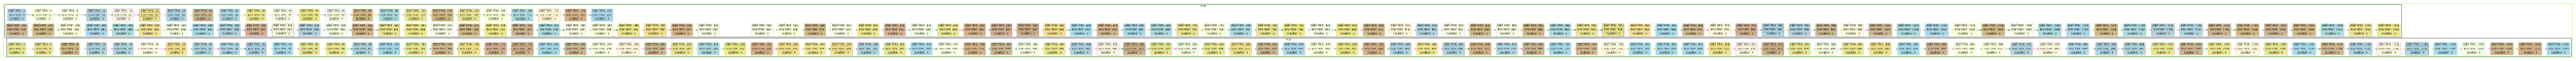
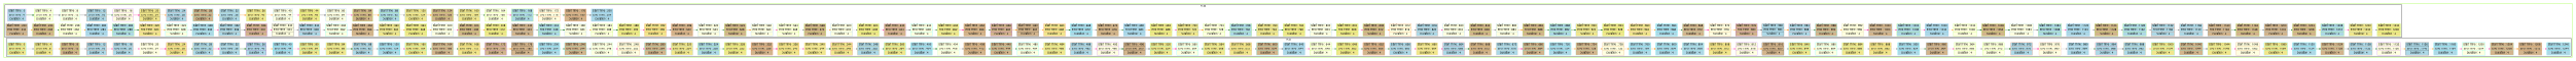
  digraph {
    fontname="Helvetica,Arial,sans-serif"
    rankdir=LR
    node [color=steelblue2 fillcolor=lightblue fontname="Helvetica,Arial,sans-serif" fontsize=20 shape=record style=filled]
    edge [color=gray40 fontname="Helvetica,Arial,sans-serif" style=dashed]
    n1 [color=violet label="Start Time : 0 | End Time : 4 | Duration : 4"]
    n2 [color=lawngreen fillcolor=lightyellow label="Start Time : 4 | End Time : 8 | Duration : 4"]
    n3 [color=aquamarine fillcolor=lightyellow label="Start Time : 8 | End Time : 12 | Duration : 4"]
    n4 [color=chocolate label="Start Time : 12 | End Time : 16 | Duration : 4"]
    n5 [color=x11purple fillcolor=lightyellow label="Start Time : 16 | End Time : 20 | Duration : 4"]
    n6 [color=cornflower fillcolor=khaki label="Start Time : 20 | End Time : 24 | Duration : 4"]
    n7 [color=brown1 label="Start Time : 24 | End Time : 28 | Duration : 4"]
    n8 [color=cyan fillcolor=tan label="Start Time : 28 | End Time : 32 | Duration : 4"]
    n9 [color=darkkhaki label="Start Time : 32 | End Time : 36 | Duration : 4"]
    n10 [color=cadetblue1 fillcolor=khaki label="Start Time : 36 | End Time : 40 | Duration : 4"]
    n11 [fillcolor=lightyellow label="Start Time : 40 | End Time : 44 | Duration : 4"]
    n12 [color=lawngreen fillcolor=khaki label="Start Time : 44 | End Time : 48 | Duration : 4"]
    n13 [fillcolor=lightyellow label="Start Time : 80 | End Time : 84 | Duration : 4"]
    n14 [color=lawngreen fillcolor=tan label="Start Time : 84 | End Time : 88 | Duration : 4"]
    n15 [color=chartreuse label="Start Time : 88 | End Time : 92 | Duration : 4"]
    n16 [fillcolor=khaki label="Start Time : 120 | End Time : 124 | Duration : 4"]
    n17 [color=lawngreen fillcolor=tan label="Start Time : 124 | End Time : 128 | Duration : 4"]
    n18 [fillcolor=khaki label="Start Time : 160 | End Time : 164 | Duration : 4"]
    n19 [color=lawngreen fillcolor=lightyellow label="Start Time : 164 | End Time : 168 | Duration : 4"]
    n20 [color=chartreuse label="Start Time : 168 | End Time : 172 | Duration : 4"]
    n21 [color=orangered1 fillcolor=lightyellow label="Start Time : 172 | End Time : 176 | Duration : 4"]
    n22 [color=coral fillcolor=tan label="Start Time : 176 | End Time : 180 | Duration : 4"]
    n23 [label="Start Time : 200 | End Time : 204 | Duration : 4"]
    n24 [fillcolor=tan label="Start Time : 240 | End Time : 244 | Duration : 4"]
    n25 [color=lawngreen fillcolor=tan label="Start Time : 244 | End Time : 248 | Duration : 4"]
    n26 [color=chartreuse fillcolor=lightyellow label="Start Time : 248 | End Time : 252 | Duration : 4"]
    n27 [label="Start Time : 280 | End Time : 284 | Duration : 4"]
    n28 [color=lawngreen label="Start Time : 284 | End Time : 288 | Duration : 4"]
    n29 [color=violet fillcolor=khaki label="Start Time : 320 | End Time : 324 | Duration : 4"]
    n30 [color=aqua fillcolor=lightyellow label="Start Time : 324 | End Time : 328 | Duration : 4"]
    n31 [color=aquamarine label="Start Time : 328 | End Time : 332 | Duration : 4"]
    n32 [color=chocolate label="Start Time : 332 | End Time : 336 | Duration : 4"]
    n33 [color=x11purple fillcolor=tan label="Start Time : 336 | End Time : 340 | Duration : 4"]
    n34 [color=cornflower fillcolor=lightyellow label="Start Time : 340 | End Time : 344 | Duration : 4"]
    n35 [color=brown1 label="Start Time : 344 | End Time : 348 | Duration : 4"]
    n36 [color=cyan fillcolor=lightyellow label="Start Time : 348 | End Time : 352 | Duration : 4"]
    n37 [color=darkkhaki fillcolor=tan label="Start Time : 352 | End Time : 356 | Duration : 4"]
    n38 [fillcolor=khaki label="Start Time : 360 | End Time : 364 | Duration : 4"]
    n39 [color=lawngreen fillcolor=khaki label="Start Time : 364 | End Time : 368 | Duration : 4"]
    n40 [fillcolor=lightyellow label="Start Time : 400 | End Time : 404 | Duration : 4"]
    n41 [color=lawngreen fillcolor=tan label="Start Time : 404 | End Time : 408 | Duration : 4"]
    n42 [color=chartreuse fillcolor=khaki label="Start Time : 408 | End Time : 412 | Duration : 4"]
    n43 [fillcolor=tan label="Start Time : 440 | End Time : 444 | Duration : 4"]
    n44 [color=lawngreen label="Start Time : 444 | End Time : 448 | Duration : 4"]
    n45 [fillcolor=lightyellow label="Start Time : 480 | End Time : 484 | Duration : 4"]
    n46 [color=lawngreen fillcolor=lightyellow label="Start Time : 484 | End Time : 488 | Duration : 4"]
    n47 [color=chartreuse fillcolor=khaki label="Start Time : 488 | End Time : 492 | Duration : 4"]
    n48 [color=orangered1 fillcolor=khaki label="Start Time : 492 | End Time : 496 | Duration : 4"]
    n49 [color=coral fillcolor=tan label="Start Time : 496 | End Time : 500 | Duration : 4"]
    n50 [fillcolor=lightyellow label="Start Time : 520 | End Time : 524 | Duration : 4"]
+   n51 [color=lawngreen fillcolor=tan label="Start Time : 524 | End Time : 528 | Duration : 4"]
    n52 [fillcolor=lightyellow label="Start Time : 560 | End Time : 564 | Duration : 4"]
    n53 [color=lawngreen fillcolor=lightyellow label="Start Time : 564 | End Time : 568 | Duration : 4"]
    n54 [color=chartreuse fillcolor=tan label="Start Time : 568 | End Time : 572 | Duration : 4"]
    n55 [fillcolor=lightyellow label="Start Time : 600 | End Time : 604 | Duration : 4"]
    n56 [color=lawngreen fillcolor=khaki label="Start Time : 604 | End Time : 608 | Duration : 4"]
    n57 [color=violet fillcolor=tan label="Start Time : 640 | End Time : 644 | Duration : 4"]
    n58 [color=aqua fillcolor=lightyellow label="Start Time : 644 | End Time : 648 | Duration : 4"]
    n59 [color=aquamarine fillcolor=khaki label="Start Time : 648 | End Time : 652 | Duration : 4"]
    n60 [color=chocolate fillcolor=tan label="Start Time : 652 | End Time : 656 | Duration : 4"]
    n61 [color=x11purple fillcolor=tan label="Start Time : 656 | End Time : 660 | Duration : 4"]
    n62 [color=cornflower fillcolor=tan label="Start Time : 660 | End Time : 664 | Duration : 4"]
    n63 [color=brown1 fillcolor=khaki label="Start Time : 664 | End Time : 668 | Duration : 4"]
    n64 [color=cyan label="Start Time : 668 | End Time : 672 | Duration : 4"]
    n65 [color=darkkhaki fillcolor=tan label="Start Time : 672 | End Time : 676 | Duration : 4"]
    n66 [label="Start Time : 680 | End Time : 684 | Duration : 4"]
-   n67 [color=lawngreen label="Start Time : 684 | End Time : 688 | Duration : 4"]
+   n67 [color=lawngreen fillcolor=khaki label="Start Time : 684 | End Time : 688 | Duration : 4"]
    n68 [fillcolor=khaki label="Start Time : 720 | End Time : 724 | Duration : 4"]
    n69 [color=lawngreen fillcolor=lightyellow label="Start Time : 724 | End Time : 728 | Duration : 4"]
    n70 [color=chartreuse label="Start Time : 728 | End Time : 732 | Duration : 4"]
    n71 [fillcolor=khaki label="Start Time : 760 | End Time : 764 | Duration : 4"]
    n72 [color=lawngreen fillcolor=khaki label="Start Time : 764 | End Time : 768 | Duration : 4"]
    n73 [fillcolor=lightyellow label="Start Time : 800 | End Time : 804 | Duration : 4"]
    n74 [color=lawngreen fillcolor=khaki label="Start Time : 804 | End Time : 808 | Duration : 4"]
    n75 [color=chartreuse fillcolor=tan label="Start Time : 808 | End Time : 812 | Duration : 4"]
    n76 [color=orangered1 fillcolor=lightyellow label="Start Time : 812 | End Time : 816 | Duration : 4"]
    n77 [color=coral label="Start Time : 816 | End Time : 820 | Duration : 4"]
    n78 [fillcolor=lightyellow label="Start Time : 840 | End Time : 844 | Duration : 4"]
    n79 [color=lawngreen fillcolor=tan label="Start Time : 844 | End Time : 848 | Duration : 4"]
    n80 [fillcolor=lightyellow label="Start Time : 880 | End Time : 884 | Duration : 4"]
    n81 [color=lawngreen fillcolor=tan label="Start Time : 884 | End Time : 888 | Duration : 4"]
    n82 [color=chartreuse label="Start Time : 888 | End Time : 892 | Duration : 4"]
    n83 [fillcolor=khaki label="Start Time : 920 | End Time : 924 | Duration : 4"]
-   n84 [color=cornflower fillcolor=khaki label="Start Time : 924 | End Time : 928 | Duration : 4"]
+   n84 [color=lawngreen fillcolor=khaki label="Start Time : 924 | End Time : 928 | Duration : 4"]
    n85 [color=violet fillcolor=khaki label="Start Time : 960 | End Time : 964 | Duration : 4"]
    n86 [color=aqua label="Start Time : 964 | End Time : 968 | Duration : 4"]
    n87 [color=aquamarine fillcolor=tan label="Start Time : 968 | End Time : 972 | Duration : 4"]
    n88 [color=chocolate fillcolor=lightyellow label="Start Time : 972 | End Time : 976 | Duration : 4"]
    n89 [color=x11purple fillcolor=tan label="Start Time : 976 | End Time : 980 | Duration : 4"]
    n90 [color=cornflower label="Start Time : 980 | End Time : 984 | Duration : 4"]
    n91 [color=brown1 label="Start Time : 984 | End Time : 988 | Duration : 4"]
    n92 [color=cyan fillcolor=tan label="Start Time : 988 | End Time : 992 | Duration : 4"]
    n93 [color=darkkhaki fillcolor=lightyellow label="Start Time : 992 | End Time : 996 | Duration : 4"]
    n94 [fillcolor=tan label="Start Time : 1000 | End Time : 1004 | Duration : 4"]
    n95 [color=lawngreen label="Start Time : 1004 | End Time : 1008 | Duration : 4"]
    n96 [label="Start Time : 1040 | End Time : 1044 | Duration : 4"]
    n97 [color=lawngreen fillcolor=lightyellow label="Start Time : 1044 | End Time : 1048 | Duration : 4"]
    n98 [color=chartreuse fillcolor=tan label="Start Time : 1048 | End Time : 1052 | Duration : 4"]
    n99 [fillcolor=lightyellow label="Start Time : 1080 | End Time : 1084 | Duration : 4"]
    n100 [color=lawngreen label="Start Time : 1084 | End Time : 1088 | Duration : 4"]
    n101 [label="Start Time : 1120 | End Time : 1124 | Duration : 4"]
    n102 [color=lawngreen fillcolor=tan label="Start Time : 1124 | End Time : 1128 | Duration : 4"]
    n103 [color=chartreuse label="Start Time : 1128 | End Time : 1132 | Duration : 4"]
    n104 [color=orangered1 label="Start Time : 1132 | End Time : 1136 | Duration : 4"]
    n105 [color=coral label="Start Time : 1136 | End Time : 1140 | Duration : 4"]
    n106 [fillcolor=tan label="Start Time : 1160 | End Time : 1164 | Duration : 4"]
    n107 [color=lawngreen fillcolor=tan label="Start Time : 1164 | End Time : 1168 | Duration : 4"]
    n108 [fillcolor=tan label="Start Time : 1200 | End Time : 1204 | Duration : 4"]
    n109 [color=lawngreen fillcolor=tan label="Start Time : 1204 | End Time : 1208 | Duration : 4"]
    n110 [color=chartreuse label="Start Time : 1208 | End Time : 1212 | Duration : 4"]
    n111 [fillcolor=khaki label="Start Time : 1240 | End Time : 1244 | Duration : 4"]
    n112 [color=lawngreen fillcolor=khaki label="Start Time : 1244 | End Time : 1248 | Duration : 4"]
    n113 [color=aqua fillcolor=khaki label="Start Time : 0 | End Time : 4 | Duration : 4"]
    n114 [fillcolor=khaki label="Start Time : 4 | End Time : 8 | Duration : 4"]
    n115 [color=chartreuse fillcolor=tan label="Start Time : 8 | End Time : 12 | Duration : 4"]
    n116 [color=orangered1 label="Start Time : 12 | End Time : 16 | Duration : 4"]
    n117 [color=coral label="Start Time : 16 | End Time : 20 | Duration : 4"]
    n118 [color=thistle1 fillcolor=lightyellow label="Start Time : 20 | End Time : 24 | Duration : 4"]
    n119 [color=crimson fillcolor=khaki label="Start Time : 24 | End Time : 28 | Duration : 4"]
    n120 [color=darkgoldenrod label="Start Time : 28 | End Time : 32 | Duration : 4"]
    n121 [color=burlywood1 label="Start Time : 32 | End Time : 36 | Duration : 4"]
    n122 [color=darkmagenta label="Start Time : 36 | End Time : 40 | Duration : 4"]
    n123 [color=aqua label="Start Time : 40 | End Time : 44 | Duration : 4"]
    n124 [color=aqua fillcolor=khaki label="Start Time : 80 | End Time : 84 | Duration : 4"]
    n125 [color=aquamarine fillcolor=khaki label="Start Time : 84 | End Time : 88 | Duration : 4"]
    n126 [color=chocolate label="Start Time : 88 | End Time : 92 | Duration : 4"]
    n127 [color=aqua label="Start Time : 120 | End Time : 124 | Duration : 4"]
    n128 [color=aqua fillcolor=khaki label="Start Time : 160 | End Time : 164 | Duration : 4"]
    n129 [color=aquamarine fillcolor=tan label="Start Time : 164 | End Time : 168 | Duration : 4"]
    n130 [color=chocolate fillcolor=khaki label="Start Time : 168 | End Time : 172 | Duration : 4"]
    n131 [color=x11purple fillcolor=tan label="Start Time : 172 | End Time : 176 | Duration : 4"]
    n132 [color=cornflower fillcolor=tan label="Start Time : 176 | End Time : 180 | Duration : 4"]
    n133 [color=aqua label="Start Time : 200 | End Time : 204 | Duration : 4"]
    n134 [color=aqua fillcolor=tan label="Start Time : 240 | End Time : 244 | Duration : 4"]
    n135 [color=aquamarine fillcolor=lightyellow label="Start Time : 244 | End Time : 248 | Duration : 4"]
    n136 [color=chocolate fillcolor=lightyellow label="Start Time : 248 | End Time : 252 | Duration : 4"]
    n137 [color=aqua fillcolor=tan label="Start Time : 280 | End Time : 284 | Duration : 4"]
    n138 [fillcolor=khaki label="Start Time : 320 | End Time : 324 | Duration : 4"]
    n139 [color=lawngreen label="Start Time : 324 | End Time : 328 | Duration : 4"]
    n140 [color=chartreuse fillcolor=khaki label="Start Time : 328 | End Time : 332 | Duration : 4"]
    n141 [color=orangered1 fillcolor=tan label="Start Time : 332 | End Time : 336 | Duration : 4"]
    n142 [color=coral fillcolor=khaki label="Start Time : 336 | End Time : 340 | Duration : 4"]
    n143 [color=thistle1 fillcolor=khaki label="Start Time : 340 | End Time : 344 | Duration : 4"]
    n144 [color=crimson fillcolor=khaki label="Start Time : 344 | End Time : 348 | Duration : 4"]
    n145 [color=darkgoldenrod label="Start Time : 348 | End Time : 352 | Duration : 4"]
    n146 [color=aqua fillcolor=khaki label="Start Time : 360 | End Time : 364 | Duration : 4"]
    n147 [color=aqua label="Start Time : 400 | End Time : 404 | Duration : 4"]
    n148 [color=aquamarine fillcolor=lightyellow label="Start Time : 404 | End Time : 408 | Duration : 4"]
    n149 [color=chocolate fillcolor=tan label="Start Time : 408 | End Time : 412 | Duration : 4"]
    n150 [color=aqua fillcolor=tan label="Start Time : 440 | End Time : 444 | Duration : 4"]
    n151 [color=aqua fillcolor=lightyellow label="Start Time : 480 | End Time : 484 | Duration : 4"]
    n152 [color=aquamarine fillcolor=khaki label="Start Time : 484 | End Time : 488 | Duration : 4"]
    n153 [color=chocolate label="Start Time : 488 | End Time : 492 | Duration : 4"]
    n154 [color=x11purple fillcolor=lightyellow label="Start Time : 492 | End Time : 496 | Duration : 4"]
    n155 [color=cornflower fillcolor=tan label="Start Time : 496 | End Time : 500 | Duration : 4"]
    n156 [color=aqua fillcolor=khaki label="Start Time : 520 | End Time : 524 | Duration : 4"]
    n157 [color=aqua fillcolor=lightyellow label="Start Time : 560 | End Time : 564 | Duration : 4"]
    n158 [color=aquamarine fillcolor=khaki label="Start Time : 564 | End Time : 568 | Duration : 4"]
    n159 [color=chocolate fillcolor=khaki label="Start Time : 568 | End Time : 572 | Duration : 4"]
    n160 [color=aqua fillcolor=tan label="Start Time : 600 | End Time : 604 | Duration : 4"]
    n161 [label="Start Time : 640 | End Time : 644 | Duration : 4"]
    n162 [color=lawngreen fillcolor=lightyellow label="Start Time : 644 | End Time : 648 | Duration : 4"]
    n163 [color=chartreuse fillcolor=khaki label="Start Time : 648 | End Time : 652 | Duration : 4"]
    n164 [color=orangered1 fillcolor=tan label="Start Time : 652 | End Time : 656 | Duration : 4"]
    n165 [color=coral label="Start Time : 656 | End Time : 660 | Duration : 4"]
    n166 [color=thistle1 fillcolor=khaki label="Start Time : 660 | End Time : 664 | Duration : 4"]
    n167 [color=crimson label="Start Time : 664 | End Time : 668 | Duration : 4"]
    n168 [color=darkgoldenrod fillcolor=tan label="Start Time : 668 | End Time : 672 | Duration : 4"]
    n169 [color=burlywood1 label="Start Time : 672 | End Time : 676 | Duration : 4"]
    n170 [color=aqua fillcolor=tan label="Start Time : 680 | End Time : 684 | Duration : 4"]
    n171 [color=aqua label="Start Time : 720 | End Time : 724 | Duration : 4"]
    n172 [color=aquamarine fillcolor=tan label="Start Time : 724 | End Time : 728 | Duration : 4"]
    n173 [color=chocolate fillcolor=lightyellow label="Start Time : 728 | End Time : 732 | Duration : 4"]
    n174 [color=aqua label="Start Time : 760 | End Time : 764 | Duration : 4"]
    n175 [color=aqua label="Start Time : 800 | End Time : 804 | Duration : 4"]
    n176 [color=aquamarine label="Start Time : 804 | End Time : 808 | Duration : 4"]
    n177 [color=chocolate fillcolor=khaki label="Start Time : 808 | End Time : 812 | Duration : 4"]
    n178 [color=x11purple fillcolor=lightyellow label="Start Time : 812 | End Time : 816 | Duration : 4"]
    n179 [color=cornflower fillcolor=tan label="Start Time : 816 | End Time : 820 | Duration : 4"]
    n180 [color=aqua fillcolor=khaki label="Start Time : 840 | End Time : 844 | Duration : 4"]
    n181 [color=aqua fillcolor=lightyellow label="Start Time : 880 | End Time : 884 | Duration : 4"]
    n182 [color=aquamarine fillcolor=khaki label="Start Time : 884 | End Time : 888 | Duration : 4"]
    n183 [color=chocolate fillcolor=khaki label="Start Time : 888 | End Time : 892 | Duration : 4"]
    n184 [color=aqua label="Start Time : 920 | End Time : 924 | Duration : 4"]
    n185 [fillcolor=tan label="Start Time : 960 | End Time : 964 | Duration : 4"]
    n186 [color=lawngreen fillcolor=lightyellow label="Start Time : 964 | End Time : 968 | Duration : 4"]
    n187 [color=chartreuse fillcolor=lightyellow label="Start Time : 968 | End Time : 972 | Duration : 4"]
    n188 [color=orangered1 label="Start Time : 972 | End Time : 976 | Duration : 4"]
    n189 [color=coral fillcolor=lightyellow label="Start Time : 976 | End Time : 980 | Duration : 4"]
    n190 [color=thistle1 label="Start Time : 980 | End Time : 984 | Duration : 4"]
    n191 [color=crimson label="Start Time : 984 | End Time : 988 | Duration : 4"]
    n192 [color=darkgoldenrod label="Start Time : 988 | End Time : 992 | Duration : 4"]
    n193 [color=aqua fillcolor=khaki label="Start Time : 1000 | End Time : 1004 | Duration : 4"]
    n194 [color=aqua fillcolor=tan label="Start Time : 1040 | End Time : 1044 | Duration : 4"]
    n195 [color=aquamarine fillcolor=khaki label="Start Time : 1044 | End Time : 1048 | Duration : 4"]
    n196 [color=chocolate fillcolor=lightyellow label="Start Time : 1048 | End Time : 1052 | Duration : 4"]
    n197 [color=aqua fillcolor=khaki label="Start Time : 1080 | End Time : 1084 | Duration : 4"]
    n198 [color=aqua label="Start Time : 1120 | End Time : 1124 | Duration : 4"]
    n199 [color=aquamarine fillcolor=tan label="Start Time : 1124 | End Time : 1128 | Duration : 4"]
    n200 [color=chocolate label="Start Time : 1128 | End Time : 1132 | Duration : 4"]
    n201 [color=x11purple fillcolor=lightyellow label="Start Time : 1132 | End Time : 1136 | Duration : 4"]
    n202 [color=cornflower label="Start Time : 1136 | End Time : 1140 | Duration : 4"]
    n203 [color=aqua label="Start Time : 1160 | End Time : 1164 | Duration : 4"]
    n204 [color=aqua fillcolor=lightyellow label="Start Time : 1200 | End Time : 1204 | Duration : 4"]
    n205 [color=aquamarine fillcolor=tan label="Start Time : 1204 | End Time : 1208 | Duration : 4"]
    n206 [color=chocolate fillcolor=tan label="Start Time : 1208 | End Time : 1212 | Duration : 4"]
    n207 [color=aqua label="Start Time : 1240 | End Time : 1244 | Duration : 4"]
    subgraph cluster_1 {
      color=chartreuse
      style=bold
      subgraph cluster_2 {
        color=black
        label="PC #6"
        style=bold
        n1
        n2
        n3
        n4
        n5
        n6
        n7
        n8
        n9
        n10
        n11
        n12
        n13
        n14
        n15
        n16
        n17
        n18
        n19
        n20
        n21
        n22
        n23
        n24
        n25
        n26
        n27
        n28
        n29
        n30
        n31
        n32
        n33
        n34
        n35
        n36
        n37
        n38
        n39
        n40
        n41
        n42
        n43
        n44
        n45
        n46
        n47
        n48
        n49
        n50
+       n51
        n52
        n53
        n54
        n55
        n56
        n57
        n58
        n59
        n60
        n61
        n62
        n63
        n64
        n65
        n66
        n67
        n68
        n69
        n70
        n71
        n72
        n73
        n74
        n75
        n76
        n77
        n78
        n79
        n80
        n81
        n82
        n83
        n84
        n85
        n86
        n87
        n88
        n89
        n90
        n91
        n92
        n93
        n94
        n95
        n96
        n97
        n98
        n99
        n100
        n101
        n102
        n103
        n104
        n105
        n106
        n107
        n108
        n109
        n110
        n111
        n112
      }
      subgraph cluster_3 {
        color=black
        label="PC #2"
        style=bold
        n113
        n114
        n115
        n116
        n117
        n118
        n119
        n120
        n121
        n122
        n123
        n124
        n125
        n126
        n127
        n128
        n129
        n130
        n131
        n132
        n133
        n134
        n135
        n136
        n137
        n138
        n139
        n140
        n141
        n142
        n143
        n144
        n145
        n146
        n147
        n148
        n149
        n150
        n151
        n152
        n153
        n154
        n155
        n156
        n157
        n158
        n159
        n160
        n161
        n162
        n163
        n164
        n165
        n166
        n167
        n168
        n169
        n170
        n171
        n172
        n173
        n174
        n175
        n176
        n177
        n178
        n179
        n180
        n181
        n182
        n183
        n184
        n185
        n186
        n187
        n188
        n189
        n190
        n191
        n192
        n193
        n194
        n195
        n196
        n197
        n198
        n199
        n200
        n201
        n202
        n203
        n204
        n205
        n206
        n207
      }
    }
    n1 -> n2 [color=darkgreen style=bold]
    n2 -> n3 [style=bold]
    n3 -> n4 [style=bold]
    n4 -> n5 [color=darkgreen style=solid]
    n5 -> n6 [color=deeppink style=bold]
    n6 -> n7 [color=darkorange style=solid]
    n7 -> n8 [color=darkorange]
    n8 -> n9 [color=darkorange]
    n9 -> n10 [color=darkorange style=bold]
    n10 -> n11 [color=darkorange style=solid]
    n11 -> n12 [color=deeppink]
    n12 -> n13 [style=bold]
    n13 -> n14 [color=deeppink style=solid]
    n14 -> n15 [color=darkorange style=bold]
    n15 -> n16 [style=solid]
    n16 -> n17 [color=darkorange style=bold]
    n17 -> n18 [style=solid]
    n18 -> n19 [color=darkgreen]
    n19 -> n20 [color=deeppink style=solid]
    n20 -> n21 [color=darkgreen style=solid]
    n21 -> n22 [color=darkgreen]
    n22 -> n23 [style=bold]
    n24 -> n25 [color=darkorange]
    n25 -> n26 [color=darkgreen]
    n26 -> n27 [color=darkorange]
    n27 -> n28 [color=darkorange style=bold]
    n28 -> n29 [color=darkgreen style=bold]
    n29 -> n30 [color=darkorange style=solid]
    n30 -> n31 [style=solid]
    n31 -> n32 [color=deeppink style=solid]
    n32 -> n33 [style=bold]
    n33 -> n34 [color=deeppink]
    n34 -> n35 [style=solid]
    n35 -> n36
    n36 -> n37 [style=bold]
    n37 -> n38 [style=bold]
    n38 -> n39 [color=darkorange style=solid]
    n39 -> n40 [color=darkorange style=solid]
    n40 -> n41 [color=deeppink]
    n41 -> n42 [color=darkorange style=solid]
    n42 -> n43 [color=darkorange style=solid]
    n43 -> n44 [style=solid]
    n44 -> n45 [color=darkgreen style=bold]
    n45 -> n46 [color=darkorange]
    n46 -> n47 [color=darkgreen style=bold]
    n47 -> n48 [color=deeppink style=solid]
    n48 -> n49 [style=bold]
    n49 -> n50 [color=darkgreen style=solid]
+   n50 -> n51 [color=darkgreen]
+   n51 -> n52 [color=darkorange style=bold]
    n52 -> n53 [color=deeppink]
    n53 -> n54
    n54 -> n55 [color=darkorange]
    n55 -> n56
    n56 -> n57 [color=deeppink]
    n57 -> n58 [style=bold]
    n58 -> n59 [color=darkgreen]
    n59 -> n60 [color=deeppink style=bold]
    n60 -> n61 [color=darkgreen]
    n61 -> n62 [color=darkorange style=bold]
    n62 -> n63 [color=darkorange style=solid]
    n63 -> n64 [color=darkgreen style=bold]
    n64 -> n65 [style=solid]
    n65 -> n66 [color=darkgreen style=solid]
    n66 -> n67 [color=darkorange style=bold]
    n67 -> n68 [color=deeppink]
    n68 -> n69 [color=darkorange style=bold]
    n69 -> n70 [color=darkgreen style=solid]
    n70 -> n71 [color=darkgreen]
    n71 -> n72 [color=darkgreen style=bold]
    n72 -> n73
    n73 -> n74 [color=darkgreen style=bold]
    n74 -> n75 [color=deeppink]
    n75 -> n76 [color=darkorange style=solid]
    n76 -> n77
    n77 -> n78 [color=deeppink]
    n78 -> n79 [style=solid]
    n79 -> n80 [style=solid]
    n80 -> n81 [color=darkorange style=bold]
    n81 -> n82 [color=darkgreen style=solid]
    n82 -> n83 [color=darkgreen style=bold]
    n83 -> n84 [color=darkgreen style=bold]
    n84 -> n85 [color=darkorange]
    n85 -> n86 [color=darkorange style=solid]
    n86 -> n87 [color=darkgreen]
    n87 -> n88 [color=deeppink style=bold]
    n88 -> n89 [color=darkorange style=solid]
    n89 -> n90 [style=bold]
    n90 -> n91 [color=darkorange style=bold]
    n91 -> n92 [color=darkgreen style=solid]
    n92 -> n93 [color=darkorange]
    n93 -> n94 [color=deeppink style=bold]
    n94 -> n95 [color=deeppink]
    n95 -> n96 [color=deeppink style=solid]
    n96 -> n97 [color=darkorange]
    n97 -> n98 [color=darkgreen style=bold]
    n98 -> n99 [color=darkgreen style=bold]
    n99 -> n100 [style=bold]
    n100 -> n101 [color=deeppink style=solid]
    n101 -> n102
    n102 -> n103 [style=solid]
    n103 -> n104
    n104 -> n105 [style=solid]
    n105 -> n106 [style=bold]
    n106 -> n107 [color=darkgreen style=bold]
    n107 -> n108 [style=solid]
    n108 -> n109 [color=darkgreen]
    n109 -> n110 [color=darkorange]
    n110 -> n111 [color=deeppink style=solid]
    n111 -> n112
    n113 -> n114 [style=solid]
    n114 -> n115 [color=darkorange style=solid]
    n115 -> n116 [style=solid]
    n116 -> n117 [color=deeppink style=solid]
    n117 -> n118 [color=deeppink]
    n118 -> n119 [color=deeppink style=bold]
    n119 -> n120 [color=darkgreen]
    n120 -> n121 [color=deeppink style=bold]
    n121 -> n122 [color=darkgreen style=bold]
    n122 -> n123 [color=darkorange]
    n123 -> n124 [color=deeppink style=solid]
    n124 -> n125 [color=darkorange]
    n125 -> n126 [color=darkgreen style=bold]
    n126 -> n127 [style=solid]
    n127 -> n128 [color=deeppink]
    n128 -> n129 [color=darkgreen]
    n129 -> n130 [color=darkgreen]
    n130 -> n131 [color=darkorange style=solid]
    n131 -> n132 [color=darkorange style=bold]
    n132 -> n133 [color=darkorange style=solid]
    n133 -> n134 [color=darkgreen]
    n134 -> n135 [style=bold]
    n135 -> n136 [color=deeppink]
    n136 -> n137 [color=deeppink]
    n137 -> n138 [color=deeppink style=bold]
    n138 -> n139 [color=darkorange]
    n139 -> n140 [color=darkgreen style=solid]
    n140 -> n141 [color=darkorange style=solid]
    n141 -> n142 [color=deeppink style=bold]
    n142 -> n143 [color=deeppink style=solid]
    n143 -> n144 [color=darkgreen style=bold]
    n144 -> n145
    n145 -> n146 [color=darkgreen]
    n146 -> n147 [style=bold]
    n147 -> n148 [color=darkgreen style=bold]
    n148 -> n149 [style=solid]
    n149 -> n150 [color=darkgreen]
    n150 -> n151 [color=darkgreen]
    n151 -> n152 [color=darkorange style=solid]
    n152 -> n153
    n153 -> n154 [color=deeppink]
    n154 -> n155 [color=darkgreen style=bold]
    n155 -> n156 [style=bold]
    n156 -> n157 [color=deeppink style=bold]
    n157 -> n158 [color=darkgreen]
    n158 -> n159 [style=solid]
    n159 -> n160
    n160 -> n161 [style=bold]
    n161 -> n162 [color=deeppink style=solid]
    n162 -> n163 [color=darkgreen style=solid]
    n163 -> n164 [color=darkgreen style=solid]
    n164 -> n165 [color=darkgreen style=solid]
    n165 -> n166 [color=deeppink]
    n166 -> n167 [color=deeppink]
    n167 -> n168 [color=darkgreen style=bold]
    n168 -> n169 [color=darkorange]
    n169 -> n170 [color=deeppink style=bold]
    n170 -> n171 [style=solid]
    n171 -> n172 [color=darkorange style=solid]
    n172 -> n173 [color=darkorange]
    n173 -> n174 [color=darkorange style=bold]
    n174 -> n175 [color=darkorange style=bold]
    n175 -> n176
    n176 -> n177 [color=deeppink]
    n177 -> n178 [color=deeppink style=solid]
    n178 -> n179 [color=darkorange style=bold]
    n179 -> n180
    n180 -> n181 [color=darkorange]
    n181 -> n182 [style=bold]
    n182 -> n183
    n183 -> n184
    n184 -> n185 [color=darkgreen style=solid]
    n185 -> n186 [color=deeppink style=solid]
    n186 -> n187
    n187 -> n188 [color=darkgreen style=bold]
    n188 -> n189 [color=deeppink style=bold]
    n189 -> n190 [style=solid]
    n190 -> n191 [color=darkgreen]
    n191 -> n192 [style=bold]
    n192 -> n193 [color=darkorange style=solid]
    n193 -> n194 [color=deeppink style=solid]
    n194 -> n195 [style=bold]
    n195 -> n196 [color=deeppink]
    n196 -> n197 [color=darkorange]
    n197 -> n198 [color=deeppink]
    n198 -> n199 [color=darkgreen style=bold]
    n199 -> n200 [style=bold]
    n200 -> n201 [color=darkgreen]
    n201 -> n202 [color=darkorange style=solid]
    n202 -> n203 [color=darkorange style=solid]
    n203 -> n204 [color=deeppink]
    n204 -> n205 [color=deeppink]
    n205 -> n206 [color=darkorange style=bold]
    n206 -> n207 [color=deeppink]
  }
